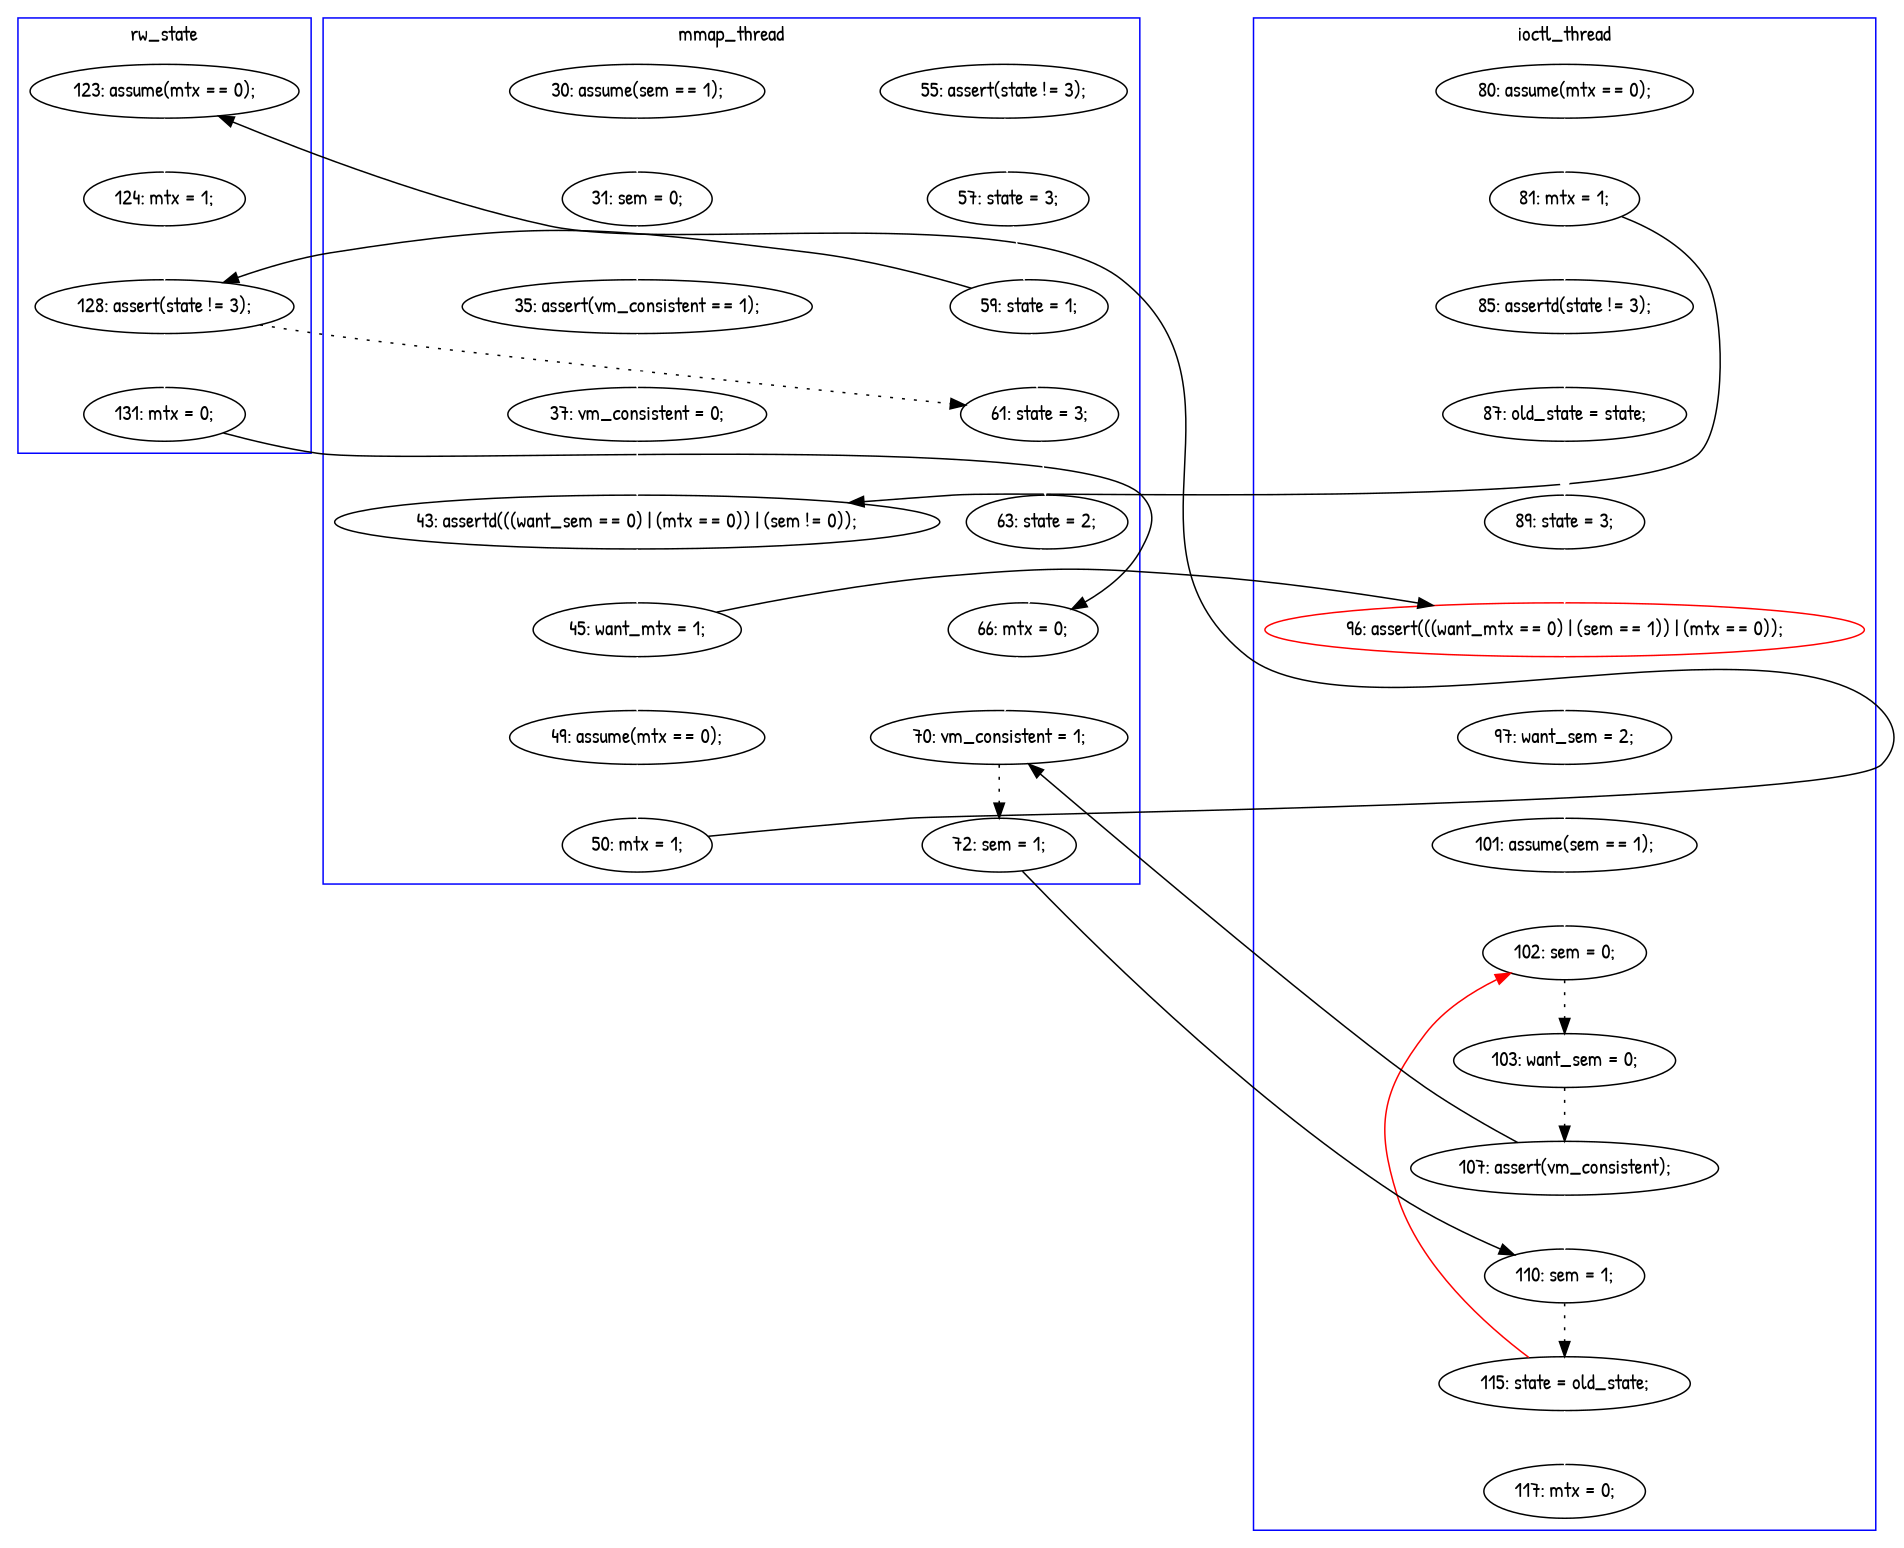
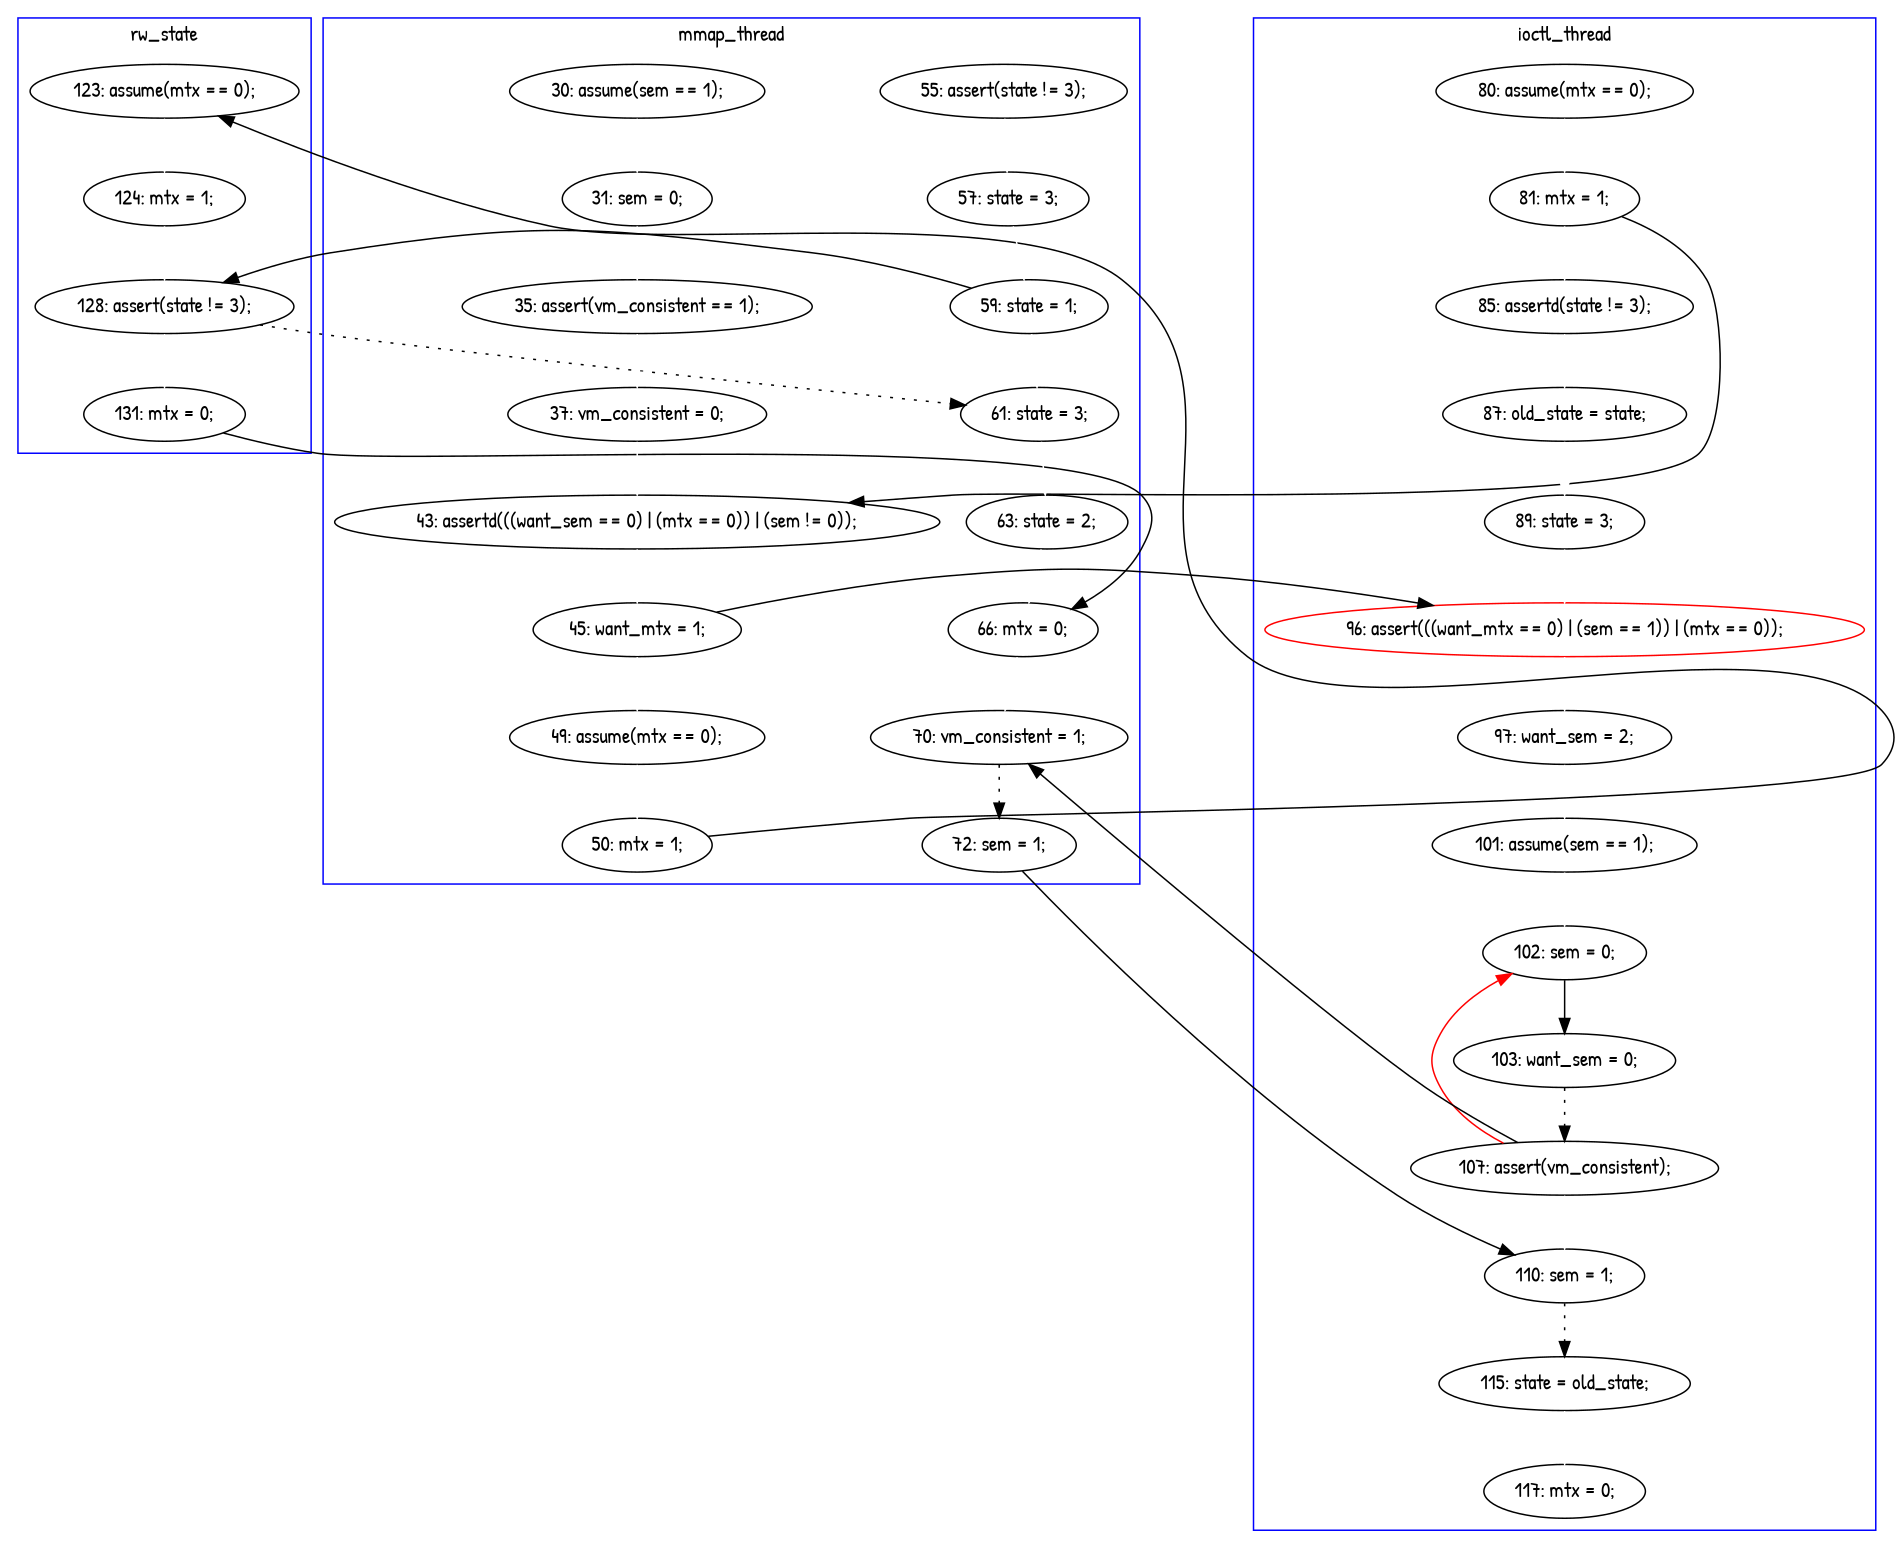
  digraph {
    fontname="Patrick Hand"
    node [fontname="Patrick Hand"]
    edge [color=white fontname="Patrick Hand" style=solid]
    n1 [label="110: sem = 1;"]
    n2 [label="115: state = old_state;"]
    n3 [label="117: mtx = 0;"]
    n4 [color=red label="96: assert(((want_mtx == 0) | (sem == 1)) | (mtx == 0));"]
    n5 [label="97: want_sem = 2;"]
    n6 [label="89: state = 3;"]
    n7 [label="107: assert(vm_consistent);"]
    n8 [label="81: mtx = 1;"]
    n9 [label="102: sem = 0;"]
    n10 [label="101: assume(sem == 1);"]
    n11 [label="80: assume(mtx == 0);"]
    n12 [label="85: assertd(state != 3);"]
    n13 [label="87: old_state = state;"]
    n14 [label="103: want_sem = 0;"]
    n15 [label="131: mtx = 0;"]
    n16 [label="128: assert(state != 3);"]
    n17 [label="124: mtx = 1;"]
    n18 [label="123: assume(mtx == 0);"]
    n19 [label="63: state = 2;"]
    n20 [label="66: mtx = 0;"]
    n21 [label="72: sem = 1;"]
    n22 [label="31: sem = 0;"]
    n23 [label="35: assert(vm_consistent == 1);"]
    n24 [label="37: vm_consistent = 0;"]
    n25 [label="50: mtx = 1;"]
    n26 [label="45: want_mtx = 1;"]
    n27 [label="49: assume(mtx == 0);"]
    n28 [label="61: state = 3;"]
    n29 [label="70: vm_consistent = 1;"]
    n30 [label="43: assertd(((want_sem == 0) | (mtx == 0)) | (sem != 0));"]
    n31 [label="55: assert(state != 3);"]
    n32 [label="59: state = 1;"]
    n33 [label="57: state = 3;"]
    n34 [label="30: assume(sem == 1);"]
    subgraph cluster_1 {
      color=blue
      label=ioctl_thread
      n1
      n2
      n3
      n4
      n5
      n6
      n7
      n8
      n9
      n10
      n11
      n12
      n13
      n14
    }
    subgraph cluster_2 {
      color=blue
      label=rw_state
      n15
      n16
      n17
      n18
    }
    subgraph cluster_3 {
      color=blue
      label=mmap_thread
      n19
      n20
      n21
      n22
      n23
      n24
      n25
      n26
      n27
      n28
      n29
      n30
      n31
      n32
      n33
      n34
    }
    n1 -> n2 [color=black style=dotted]
    n2 -> n3
-   n2 -> n9 [color=red constraint=false]
+   n7 -> n9 [color=red constraint=false]
    n4 -> n5
    n5 -> n10
    n6 -> n4
    n7 -> n1
    n7 -> n29 [color=black constraint=false]
    n8 -> n12
    n8 -> n30 [color=black constraint=false]
-   n9 -> n14 [color=black style=dotted]
+   n9 -> n14 [color=black]
    n10 -> n9
    n11 -> n8
    n12 -> n13
    n13 -> n6
    n14 -> n7 [color=black style=dotted]
    n15 -> n20 [color=black constraint=false]
    n16 -> n15
    n16 -> n28 [color=black constraint=false style=dotted]
    n17 -> n16
    n18 -> n17
    n19 -> n20
    n20 -> n29
    n21 -> n1 [color=black constraint=false]
    n22 -> n23
    n23 -> n24
    n24 -> n30
    n25 -> n18 [color=black constraint=false]
    n26 -> n4 [color=black constraint=false]
    n26 -> n27
    n27 -> n25
    n28 -> n19
    n29 -> n21 [color=black style=dotted]
    n30 -> n26
    n31 -> n33
    n32 -> n16 [color=black constraint=false]
    n32 -> n28
    n33 -> n32
    n34 -> n22
  }
